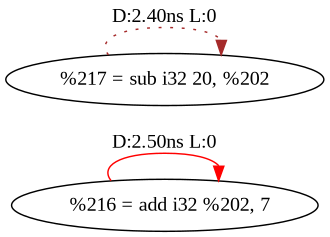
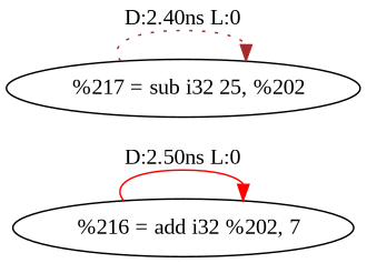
  digraph {
    rankdir=LR
    fontname="Liberation Serif"
    node [fontname="Liberation Serif"]
    edge [fontname="Liberation Serif"]
    n1 [label="  %216 = add i32 %202, 7"]
-   n2 [label="%217 = sub i32 20, %202"]
+   n2 [label="  %217 = sub i32 25, %202"]
    n1 -> n1 [color=red label="D:2.50ns L:0" style=solid]
    n2 -> n2 [color=brown label="D:2.40ns L:0" style=dotted]
  }
